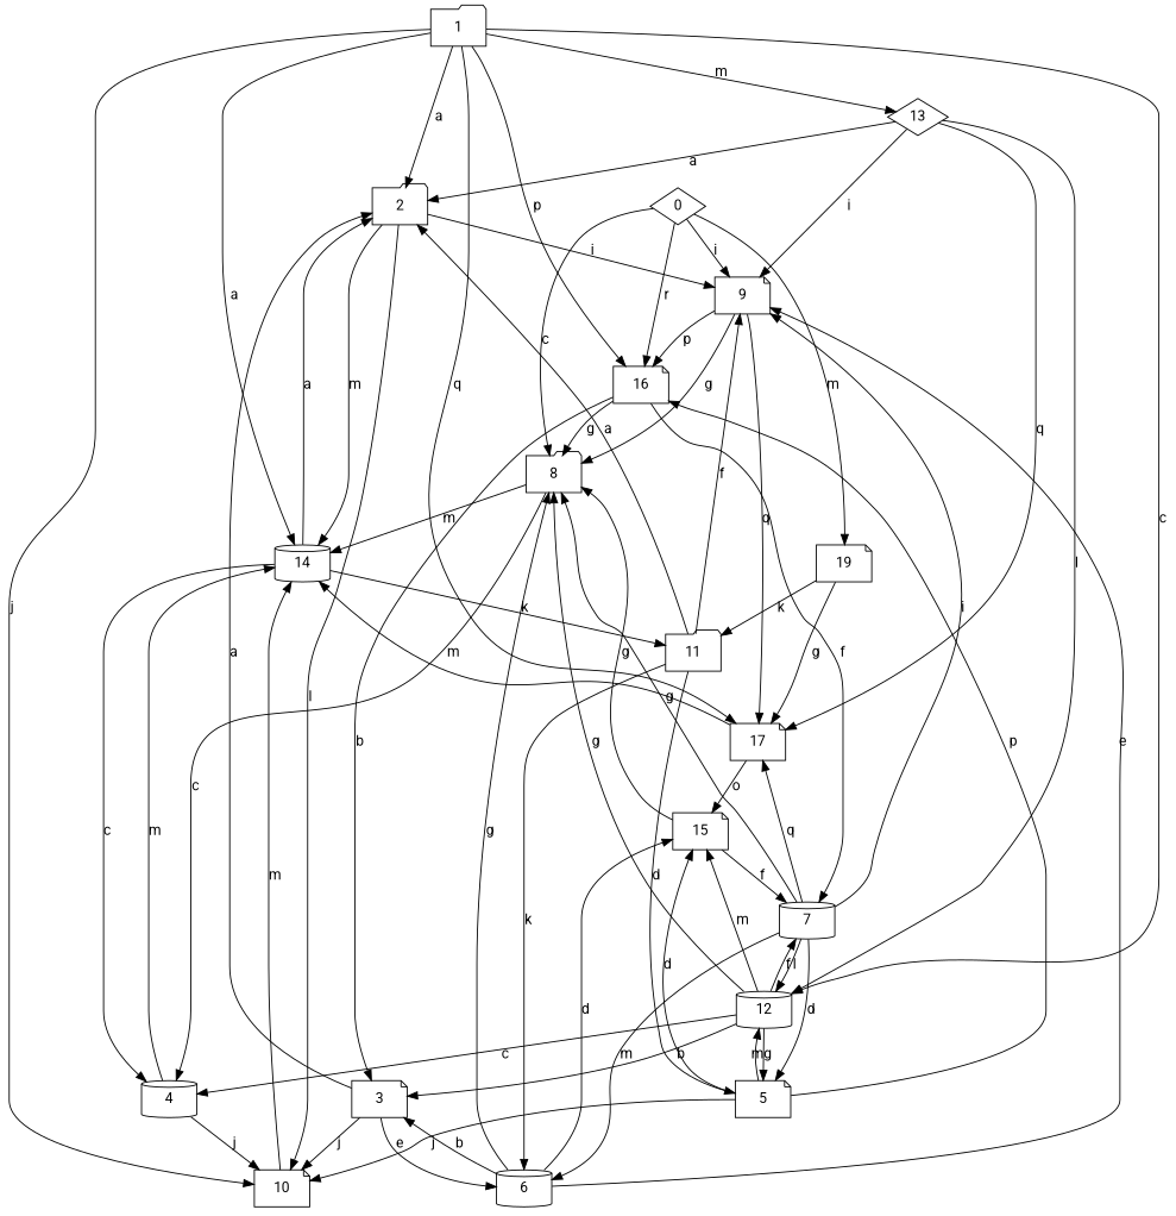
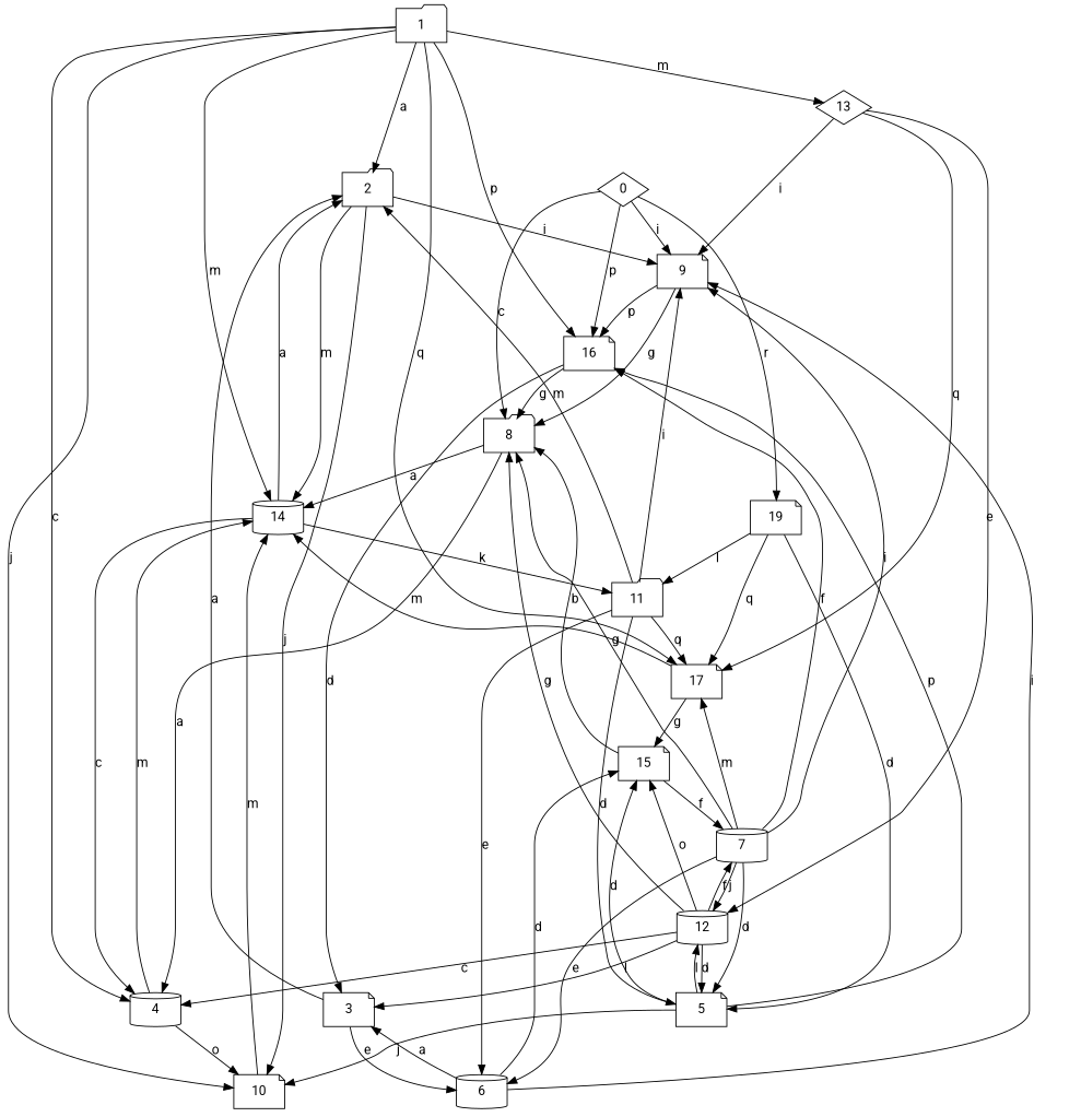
  strict digraph {
    fontname=Roboto
    node [fontname=Roboto shape=note]
    edge [fontname=Roboto]
    2 [shape=folder]
    9
    10
    14 [shape=cylinder]
    16
    8 [shape=folder]
    4 [shape=cylinder]
    11 [shape=folder]
    3
    6 [shape=cylinder]
    15
    5
    12 [shape=cylinder]
    7 [shape=cylinder]
    17
    0 [shape=diamond]
    19
    1 [shape=folder]
    13 [shape=diamond]
    2 -> 9 [label=i]
-   2 -> 10 [label=l]
+   2 -> 10 [label=j]
    2 -> 14 [label=m]
    9 -> 16 [label=p]
    9 -> 8 [label=g]
    10 -> 14 [label=m]
    14 -> 2 [label=a]
    14 -> 4 [label=c]
    14 -> 11 [label=k]
    16 -> 8 [label=g]
-   16 -> 3 [label=b]
-   16 -> 7 [label=f]
-   8 -> 14 [label=m]
-   8 -> 4 [label=c]
-   4 -> 10 [label=j]
+   16 -> 3 [label=d]
+   7 -> 16 [label=f]
+   8 -> 14 [label=a]
+   8 -> 4 [label=a]
+   4 -> 10 [label=o]
    4 -> 14 [label=m]
-   11 -> 2 [label=a]
-   11 -> 9 [label=f]
-   11 -> 6 [label=k]
+   11 -> 2 [label=m]
+   11 -> 9 [label=i]
+   11 -> 6 [label=e]
    11 -> 5 [label=d]
-   9 -> 17 [label=q]
+   11 -> 17 [label=q]
    3 -> 2 [label=a]
-   3 -> 10 [label=j]
    3 -> 6 [label=e]
-   6 -> 9 [label=e]
-   6 -> 8 [label=g]
-   6 -> 3 [label=b]
+   6 -> 9 [label=i]
+   6 -> 3 [label=a]
    6 -> 15 [label=d]
-   15 -> 8 [label=g]
+   15 -> 8 [label=b]
    15 -> 7 [label=f]
    5 -> 10 [label=j]
    5 -> 16 [label=p]
    5 -> 15 [label=d]
-   5 -> 12 [label=m]
+   5 -> 12 [label=l]
    12 -> 8 [label=g]
    12 -> 4 [label=c]
-   12 -> 3 [label=b]
-   12 -> 15 [label=m]
-   12 -> 5 [label=g]
+   12 -> 3 [label=l]
+   12 -> 15 [label=o]
+   12 -> 5 [label=d]
    12 -> 7 [label=f]
    7 -> 9 [label=i]
    7 -> 8 [label=g]
-   7 -> 6 [label=m]
+   7 -> 6 [label=e]
    7 -> 5 [label=d]
-   7 -> 12 [label=l]
-   7 -> 17 [label=q]
+   7 -> 12 [label=j]
+   7 -> 17 [label=m]
    17 -> 14 [label=m]
-   17 -> 15 [label=o]
+   17 -> 15 [label=g]
    0 -> 9 [label=i]
-   0 -> 16 [label=r]
+   0 -> 16 [label=p]
    0 -> 8 [label=c]
-   0 -> 19 [label=m]
-   19 -> 11 [label=k]
-   19 -> 17 [label=g]
+   0 -> 19 [label=r]
+   19 -> 11 [label=l]
+   19 -> 5 [label=d]
+   19 -> 17 [label=q]
    1 -> 2 [label=a]
    1 -> 10 [label=j]
-   1 -> 14 [label=a]
+   1 -> 14 [label=m]
    1 -> 16 [label=p]
-   1 -> 12 [label=c]
+   1 -> 4 [label=c]
    1 -> 17 [label=q]
    1 -> 13 [label=m]
-   13 -> 2 [label=a]
    13 -> 9 [label=i]
-   13 -> 12 [label=l]
+   13 -> 12 [label=e]
    13 -> 17 [label=q]
  }
